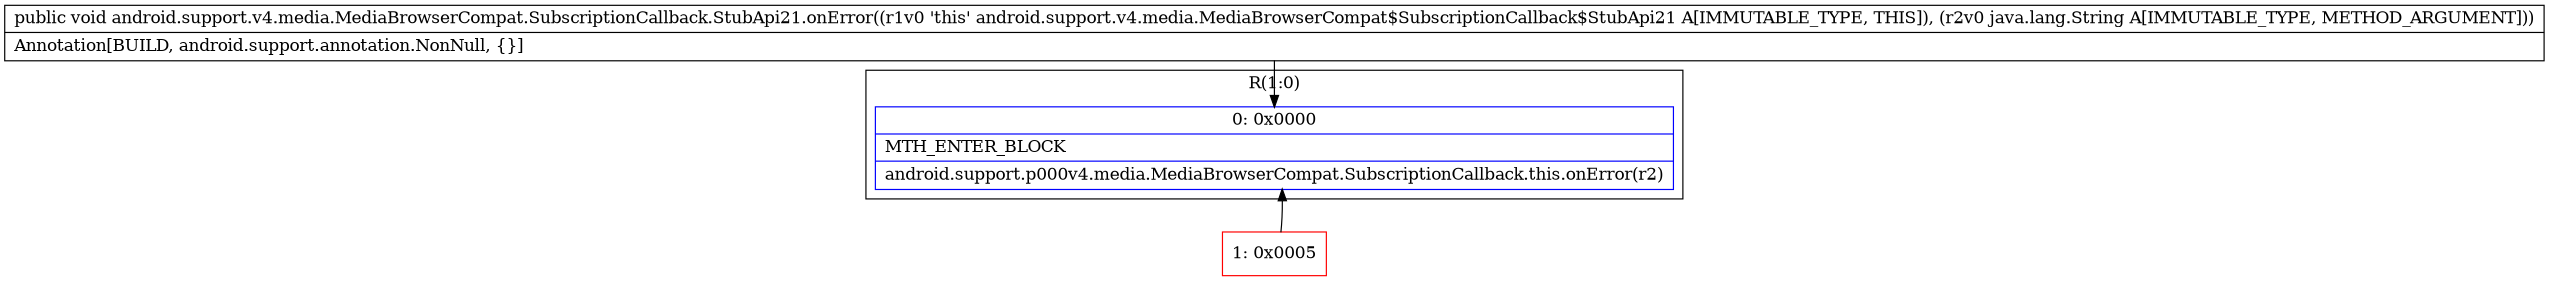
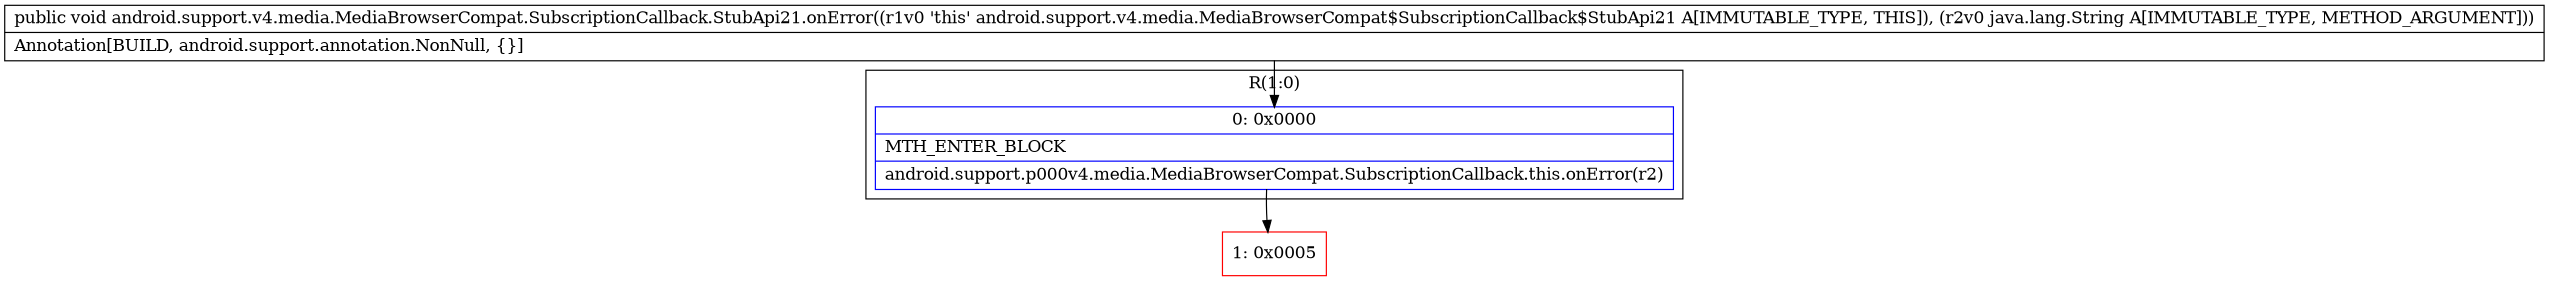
  digraph {
    node [shape=record]
    n1 [color=blue label="{0\:\ 0x0000|MTH_ENTER_BLOCK\l|android.support.p000v4.media.MediaBrowserCompat.SubscriptionCallback.this.onError(r2)\l}"]
    n2 [color=red label="{1\:\ 0x0005}"]
    n3 [label="{public void android.support.v4.media.MediaBrowserCompat.SubscriptionCallback.StubApi21.onError((r1v0 'this' android.support.v4.media.MediaBrowserCompat$SubscriptionCallback$StubApi21 A[IMMUTABLE_TYPE, THIS]), (r2v0 java.lang.String A[IMMUTABLE_TYPE, METHOD_ARGUMENT]))  | Annotation[BUILD, android.support.annotation.NonNull, \{\}]\l}"]
    subgraph cluster_1 {
      label="R(1:0)"
      n1
    }
-   n2 -> n1
+   n1 -> n2
    n3 -> n1
  }
